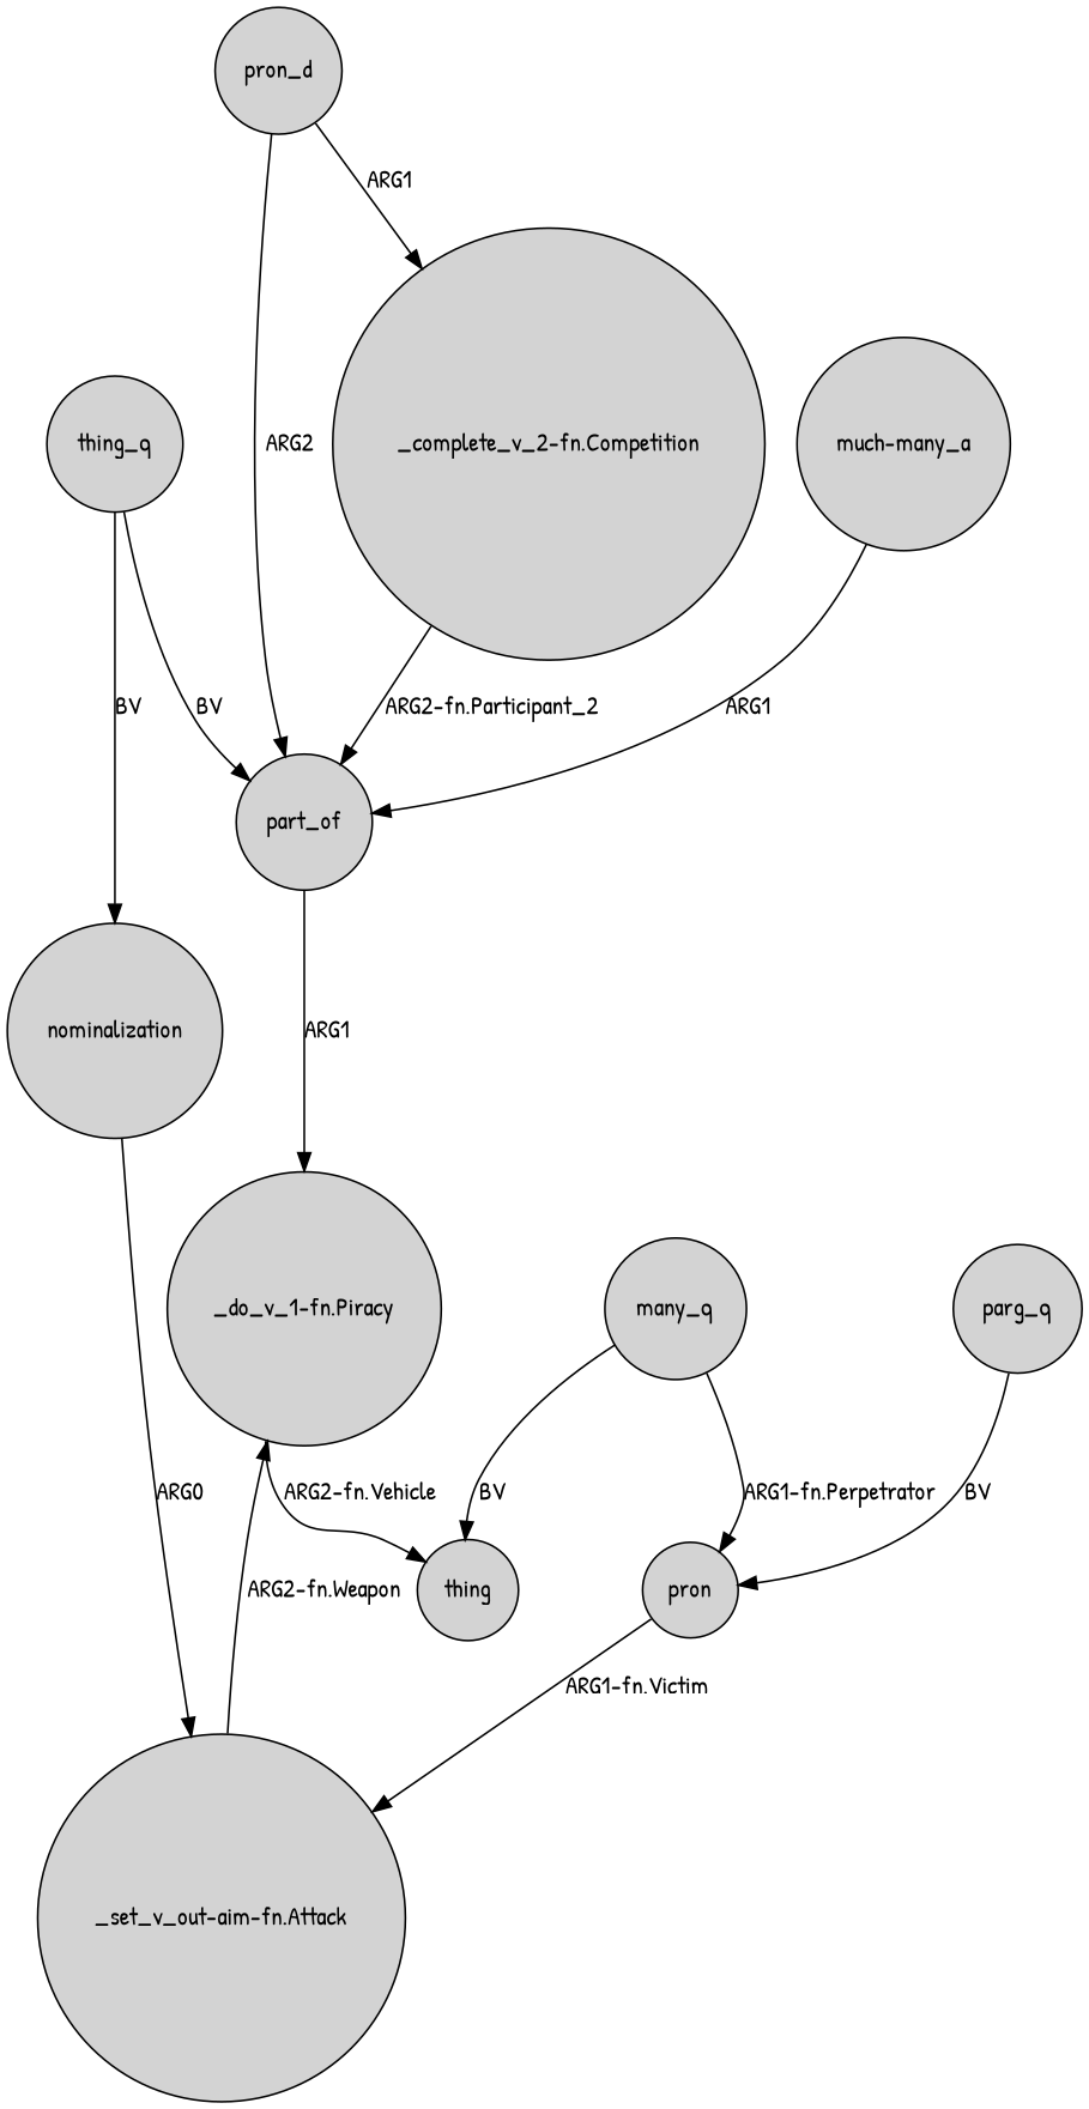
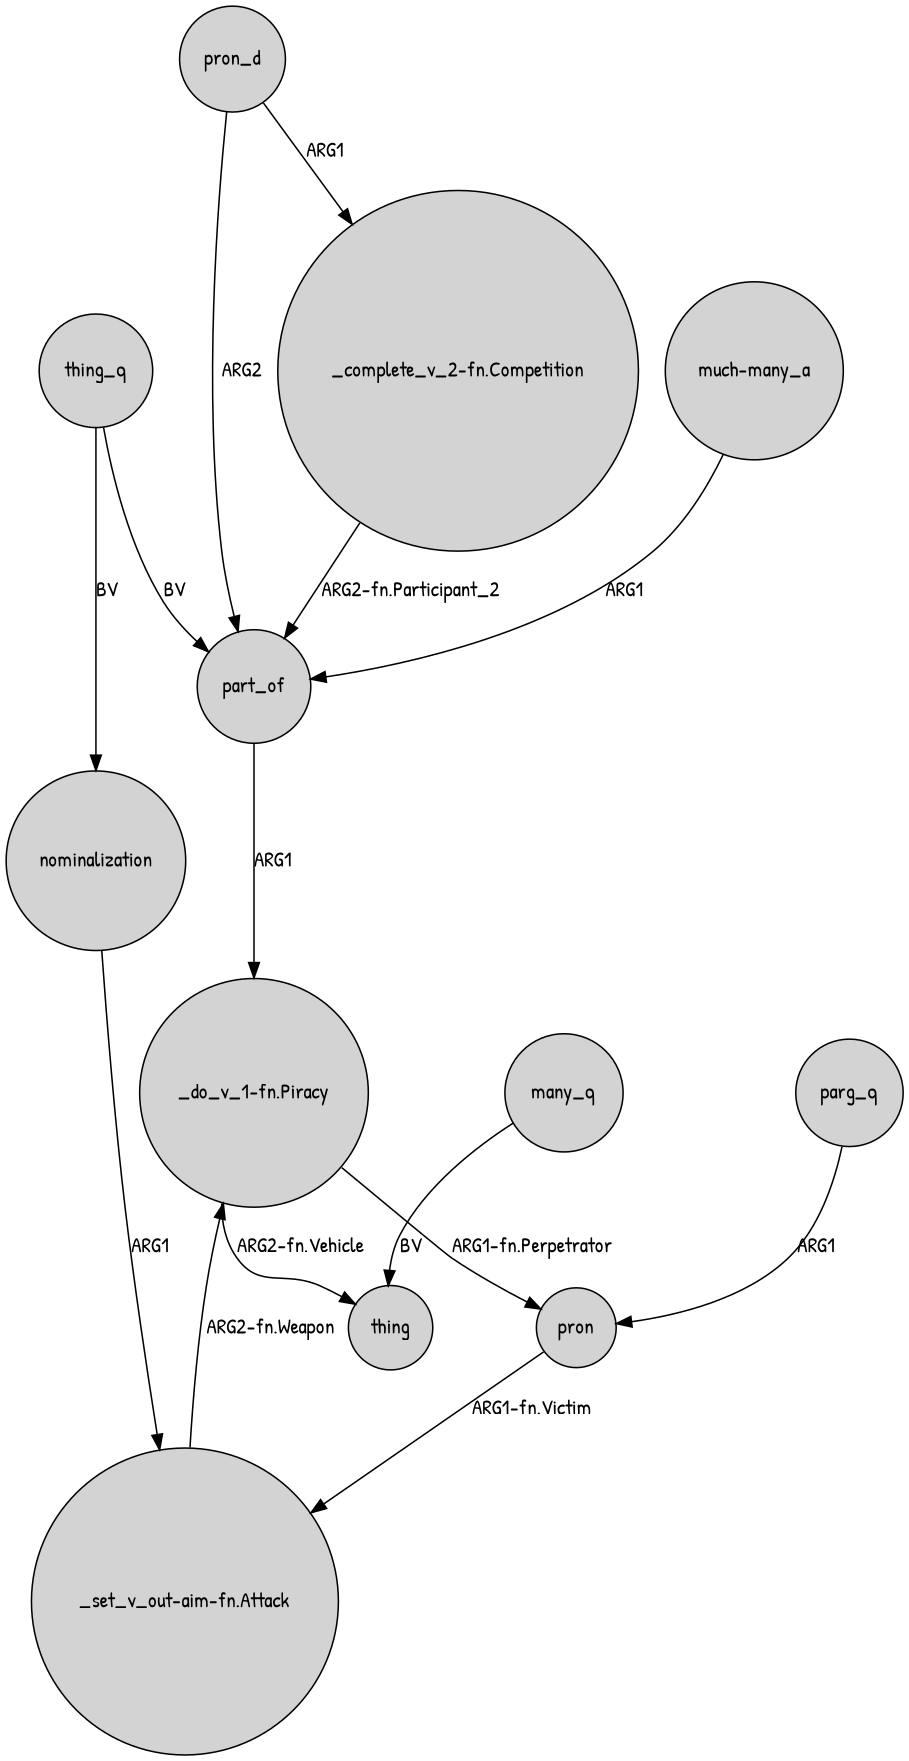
  digraph {
    fontname="Patrick Hand"
    node [fontname="Patrick Hand" shape=circle style=filled]
    edge [fontname="Patrick Hand"]
    n1 [label=pron_d]
    "_complete_v_2-fn.Competition"
    part_of
    "_do_v_1-fn.Piracy"
    nominalization
    "_set_v_out-aim-fn.Attack"
    pron
    thing
    "much-many_a"
    n10 [label=many_q]
    n11 [label=thing_q]
    n12 [label=parg_q]
    n1 -> "_complete_v_2-fn.Competition" [label=ARG1]
    n1 -> part_of [label=ARG2]
    "_complete_v_2-fn.Competition" -> part_of [label="ARG2-fn.Participant_2"]
    part_of -> "_do_v_1-fn.Piracy" [label=ARG1]
-   n10 -> pron [label="ARG1-fn.Perpetrator"]
+   "_do_v_1-fn.Piracy" -> pron [label="ARG1-fn.Perpetrator"]
    "_do_v_1-fn.Piracy" -> thing [label="ARG2-fn.Vehicle"]
-   nominalization -> "_set_v_out-aim-fn.Attack" [label=ARG0]
+   nominalization -> "_set_v_out-aim-fn.Attack" [label=ARG1]
    "_set_v_out-aim-fn.Attack" -> "_do_v_1-fn.Piracy" [label="ARG2-fn.Weapon"]
    pron -> "_set_v_out-aim-fn.Attack" [label="ARG1-fn.Victim"]
    "much-many_a" -> part_of [label=ARG1]
    n10 -> thing [label=BV]
    n11 -> part_of [label=BV]
    n11 -> nominalization [label=BV]
-   n12 -> pron [label=BV]
+   n12 -> pron [label=ARG1]
  }
